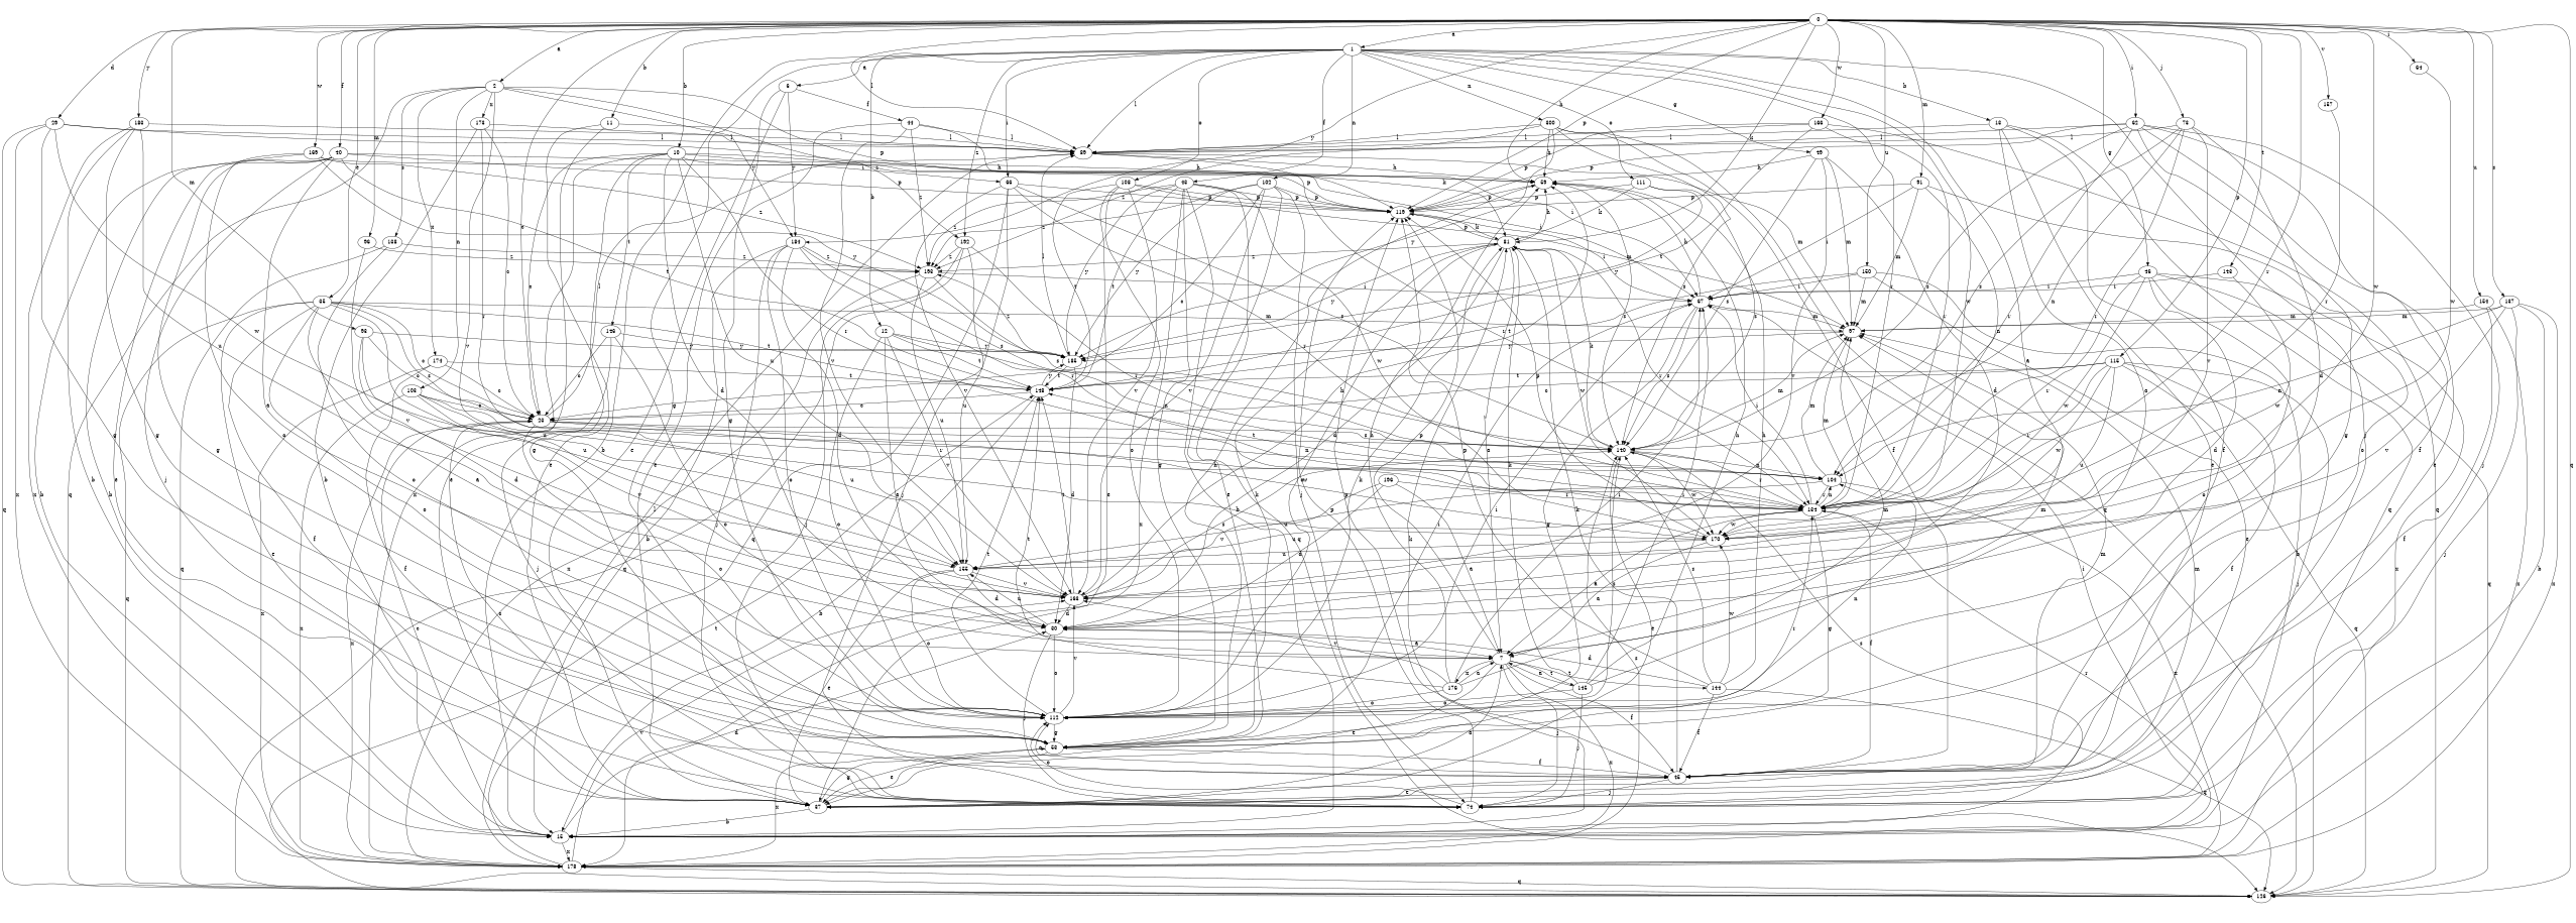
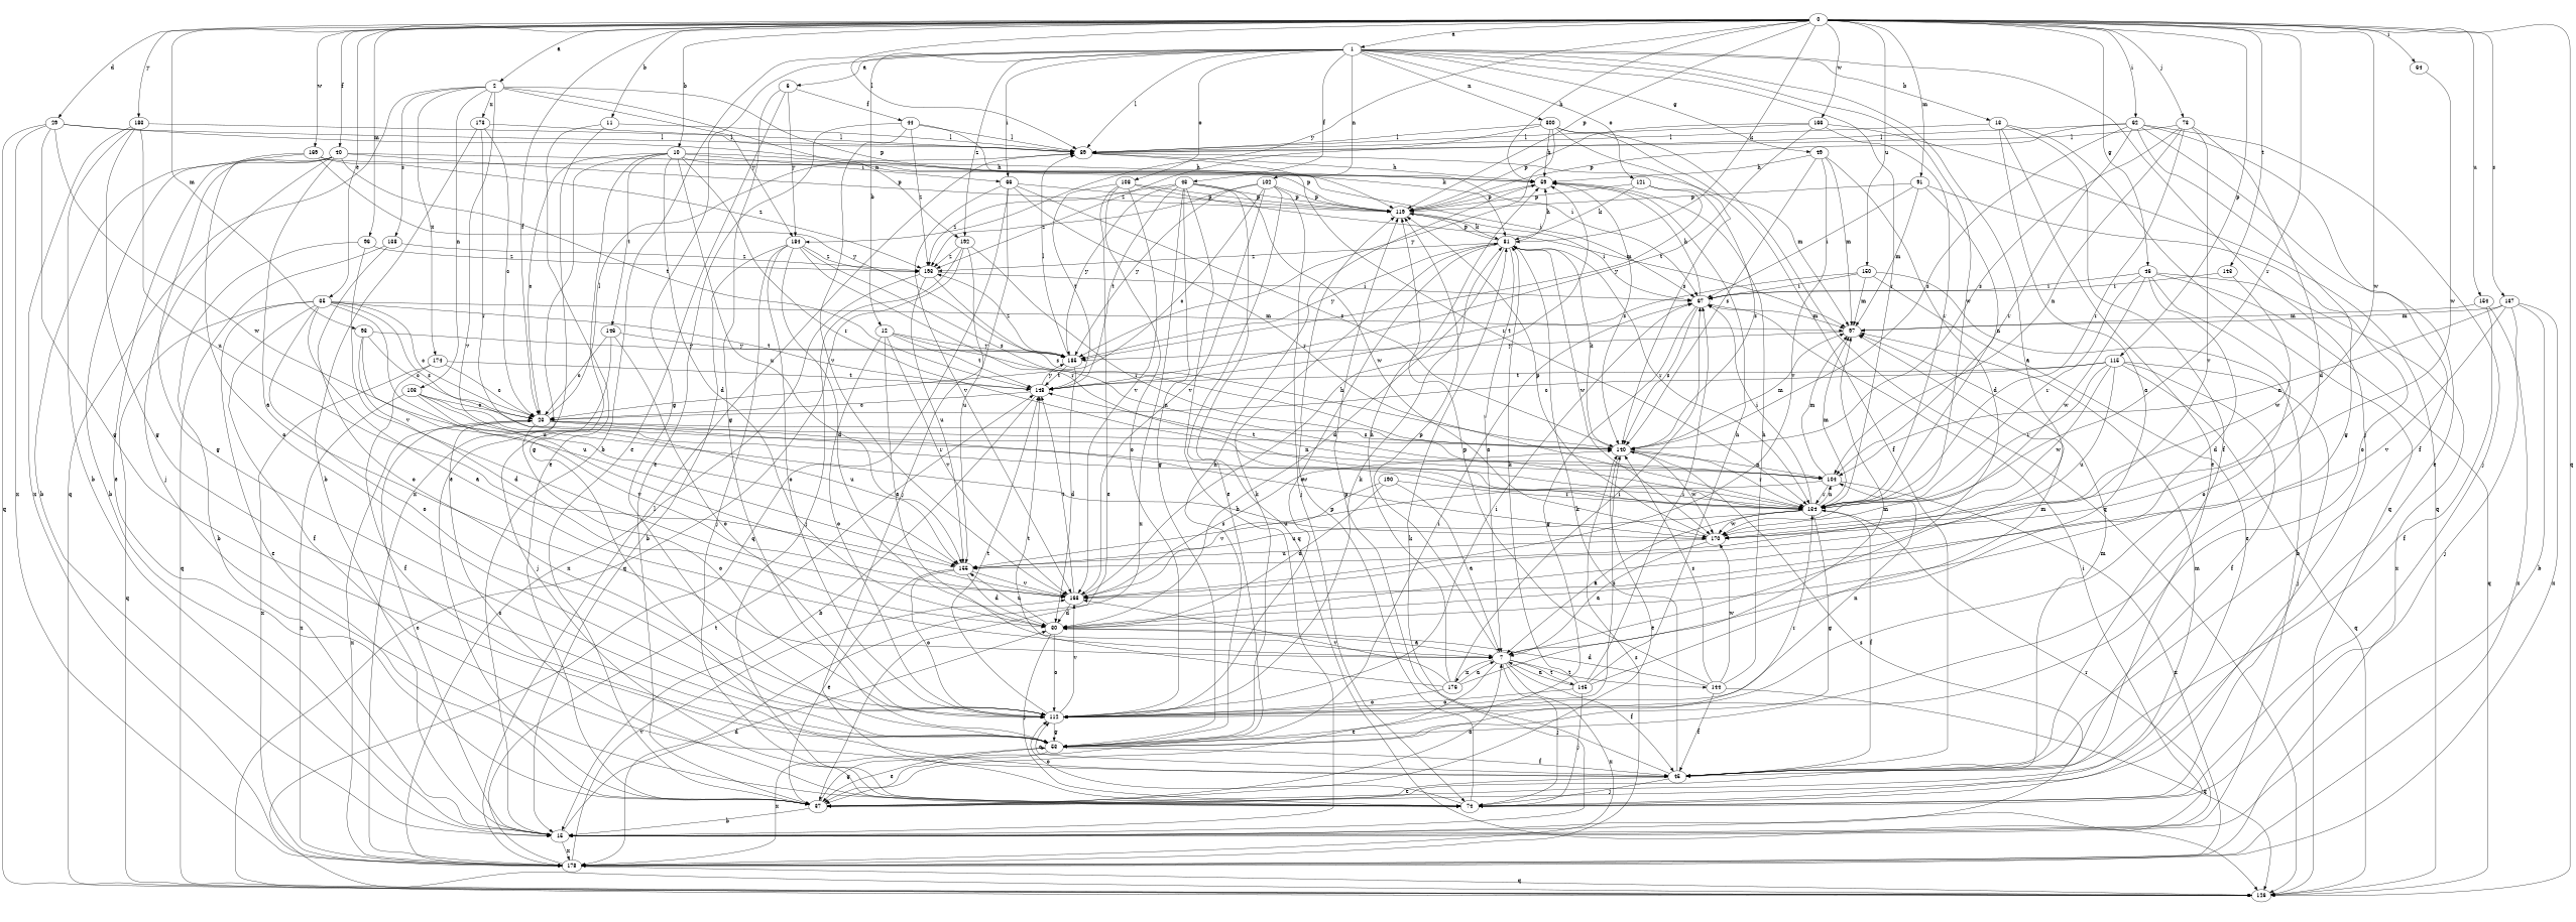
  strict digraph {
    0
    1
    2
    10
    11
    23
    29
    35
    40
    46
    59
    62
    64
    73
    81
    89
    91
    93
    96
    115
    119
    126
    134
    137
    143
    150
    154
-   157
    166
    169
    170
    183
    184
    6
    7
    12
    13
    15
    43
    49
    53
    66
    74
    n44 [label=300]
    102
    108
-   111
+   111 [label=121]
    192
    103
    138
    163
    173
    174
    37
    30
    67
    146
    155
    178
    104
    112
    140
    45
    148
    97
    185
    193
-   190 [label=196]
+   190
    44
    144
    145
    176
    0 -> 1 [label=a]
    0 -> 2 [label=a]
    0 -> 10 [label=b]
    0 -> 11 [label=b]
-   0 -> 23 [label=c]
+   0 -> 23 [label=f]
    0 -> 29 [label=d]
    0 -> 35 [label=e]
    0 -> 40 [label=f]
    0 -> 46 [label=g]
    0 -> 59 [label=h]
    0 -> 62 [label=i]
    0 -> 64 [label=i]
    0 -> 73 [label=j]
    0 -> 81 [label=k]
    0 -> 89 [label=l]
    0 -> 91 [label=m]
    0 -> 93 [label=m]
    0 -> 96 [label=m]
    0 -> 115 [label=p]
    0 -> 119 [label=p]
    0 -> 126 [label=q]
    0 -> 134 [label=r]
    0 -> 137 [label=s]
    0 -> 143 [label=t]
    0 -> 150 [label=u]
    0 -> 154 [label=u]
-   0 -> 157 [label=v]
    0 -> 166 [label=w]
    0 -> 169 [label=w]
    0 -> 170 [label=w]
    0 -> 183 [label=y]
    0 -> 184 [label=y]
    1 -> 89 [label=l]
    1 -> 134 [label=r]
    1 -> 170 [label=w]
    1 -> 6 [label=a]
    1 -> 7 [label=a]
    1 -> 12 [label=b]
    1 -> 13 [label=b]
    1 -> 15 [label=b]
    1 -> 43 [label=f]
    1 -> 49 [label=g]
    1 -> 53 [label=g]
    1 -> 66 [label=i]
    1 -> 74 [label=j]
    1 -> n44 [label=n]
    1 -> 102 [label=n]
    1 -> 108 [label=o]
    1 -> 111 [label=o]
    1 -> 192 [label=z]
    2 -> 119 [label=p]
    2 -> 126 [label=q]
    2 -> 184 [label=y]
-   2 -> 192 [label=z]
+   2 -> 192 [label=n]
    2 -> 103 [label=n]
    2 -> 138 [label=s]
    2 -> 163 [label=v]
    2 -> 173 [label=x]
    2 -> 174 [label=x]
    10 -> 23 [label=c]
    10 -> 119 [label=p]
    10 -> 134 [label=r]
    10 -> 53 [label=g]
    10 -> 66 [label=i]
    10 -> 37 [label=e]
    10 -> 30 [label=d]
    10 -> 67 [label=i]
    10 -> 146 [label=t]
    10 -> 155 [label=u]
    11 -> 89 [label=l]
    11 -> 37 [label=e]
    11 -> 178 [label=x]
    23 -> 89 [label=l]
    23 -> 170 [label=w]
    23 -> 178 [label=x]
    23 -> 104 [label=n]
    23 -> 112 [label=o]
    23 -> 140 [label=s]
    29 -> 81 [label=k]
    29 -> 89 [label=l]
    29 -> 126 [label=q]
    29 -> 170 [label=w]
    29 -> 53 [label=g]
    29 -> 178 [label=x]
    35 -> 23 [label=c]
    35 -> 126 [label=q]
    35 -> 7 [label=a]
    35 -> 37 [label=e]
    35 -> 155 [label=u]
    35 -> 112 [label=o]
    35 -> 140 [label=s]
    35 -> 45 [label=f]
    35 -> 148 [label=t]
    35 -> 97 [label=m]
    40 -> 59 [label=h]
    40 -> 119 [label=p]
    40 -> 7 [label=a]
    40 -> 15 [label=b]
    40 -> 53 [label=g]
    40 -> 74 [label=j]
    40 -> 37 [label=e]
    40 -> 148 [label=t]
    46 -> 126 [label=q]
    46 -> 134 [label=r]
    46 -> 170 [label=w]
    46 -> 30 [label=d]
    46 -> 67 [label=i]
    46 -> 178 [label=x]
    46 -> 112 [label=o]
    59 -> 119 [label=p]
    59 -> 140 [label=s]
    62 -> 89 [label=l]
    62 -> 119 [label=p]
    62 -> 134 [label=r]
    62 -> 53 [label=g]
    62 -> 74 [label=j]
    62 -> 37 [label=e]
    62 -> 140 [label=s]
    62 -> 45 [label=f]
    64 -> 170 [label=w]
    73 -> 89 [label=l]
    73 -> 134 [label=r]
    73 -> 163 [label=v]
    73 -> 30 [label=d]
    73 -> 104 [label=n]
    73 -> 140 [label=s]
    81 -> 59 [label=h]
    81 -> 119 [label=p]
    81 -> 134 [label=r]
    81 -> 170 [label=w]
    81 -> 7 [label=a]
    81 -> 30 [label=d]
    81 -> 112 [label=o]
    81 -> 185 [label=y]
    81 -> 193 [label=z]
    89 -> 59 [label=h]
    89 -> 134 [label=r]
    89 -> 97 [label=m]
    91 -> 119 [label=p]
    91 -> 67 [label=i]
    91 -> 104 [label=n]
    91 -> 112 [label=o]
    91 -> 97 [label=m]
    93 -> 23 [label=c]
    93 -> 30 [label=d]
    93 -> 155 [label=u]
    93 -> 185 [label=y]
+   96 -> 15 [label=b]
    96 -> 163 [label=v]
    96 -> 193 [label=z]
    115 -> 23 [label=c]
    115 -> 126 [label=q]
    115 -> 134 [label=r]
    115 -> 170 [label=w]
    115 -> 74 [label=j]
    115 -> 155 [label=u]
    115 -> 45 [label=f]
    115 -> 148 [label=t]
    119 -> 81 [label=k]
    119 -> 67 [label=i]
    134 -> 170 [label=w]
    134 -> 7 [label=a]
    134 -> 53 [label=g]
    134 -> 67 [label=i]
    134 -> 155 [label=u]
    134 -> 104 [label=n]
    134 -> 45 [label=f]
    134 -> 97 [label=m]
    137 -> 15 [label=b]
    137 -> 74 [label=j]
    137 -> 163 [label=v]
    137 -> 178 [label=x]
    137 -> 104 [label=n]
    137 -> 97 [label=m]
    143 -> 170 [label=w]
    143 -> 67 [label=i]
    150 -> 15 [label=b]
    150 -> 37 [label=e]
    150 -> 67 [label=i]
    150 -> 148 [label=t]
    150 -> 97 [label=m]
    154 -> 178 [label=x]
    154 -> 45 [label=f]
    154 -> 97 [label=m]
-   157 -> 134 [label=r]
    166 -> 89 [label=l]
    166 -> 119 [label=p]
    166 -> 126 [label=q]
    166 -> 134 [label=r]
    166 -> 148 [label=t]
    169 -> 59 [label=h]
    169 -> 15 [label=b]
    169 -> 112 [label=o]
    169 -> 185 [label=y]
    169 -> 193 [label=z]
    170 -> 119 [label=p]
    170 -> 7 [label=a]
    170 -> 155 [label=u]
    183 -> 89 [label=l]
    183 -> 15 [label=b]
    183 -> 53 [label=g]
    183 -> 155 [label=u]
    183 -> 178 [label=x]
    184 -> 134 [label=r]
    184 -> 15 [label=b]
    184 -> 74 [label=j]
    184 -> 30 [label=d]
    184 -> 112 [label=o]
    184 -> 140 [label=s]
    184 -> 193 [label=z]
    6 -> 184 [label=y]
    6 -> 53 [label=g]
    6 -> 37 [label=e]
    6 -> 44 [label=f]
    7 -> 119 [label=p]
    7 -> 74 [label=j]
    7 -> 37 [label=e]
    7 -> 178 [label=x]
    7 -> 45 [label=f]
    7 -> 144 [label=t]
    7 -> 145 [label=t]
    7 -> 176 [label=x]
    12 -> 7 [label=a]
    12 -> 163 [label=v]
    12 -> 104 [label=n]
    12 -> 112 [label=o]
    12 -> 148 [label=t]
    12 -> 185 [label=y]
    13 -> 89 [label=l]
    13 -> 126 [label=q]
    13 -> 7 [label=a]
    13 -> 37 [label=e]
    13 -> 45 [label=f]
    15 -> 23 [label=c]
    15 -> 81 [label=k]
    15 -> 134 [label=r]
    15 -> 30 [label=d]
    15 -> 67 [label=i]
    15 -> 178 [label=x]
    15 -> 140 [label=s]
    43 -> 119 [label=p]
    43 -> 126 [label=q]
    43 -> 170 [label=w]
    43 -> 15 [label=b]
    43 -> 53 [label=g]
    43 -> 178 [label=x]
    43 -> 148 [label=t]
    43 -> 185 [label=y]
    43 -> 193 [label=z]
    49 -> 59 [label=h]
    49 -> 163 [label=v]
    49 -> 30 [label=d]
    49 -> 140 [label=s]
    49 -> 97 [label=m]
    53 -> 59 [label=h]
    53 -> 81 [label=k]
    53 -> 134 [label=r]
    53 -> 37 [label=e]
    53 -> 67 [label=i]
    53 -> 178 [label=x]
    53 -> 45 [label=f]
    66 -> 119 [label=p]
    66 -> 126 [label=q]
    66 -> 134 [label=r]
    66 -> 74 [label=j]
    66 -> 163 [label=v]
    66 -> 140 [label=s]
    74 -> 23 [label=c]
    74 -> 119 [label=p]
    74 -> 112 [label=o]
    74 -> 97 [label=m]
    n44 -> 59 [label=h]
    n44 -> 89 [label=l]
    n44 -> 126 [label=q]
    n44 -> 140 [label=s]
    n44 -> 45 [label=f]
    n44 -> 185 [label=y]
    n44 -> 193 [label=z]
    102 -> 23 [label=c]
    102 -> 119 [label=p]
    102 -> 74 [label=j]
    102 -> 163 [label=v]
    102 -> 37 [label=e]
    102 -> 185 [label=y]
    102 -> 193 [label=z]
    108 -> 119 [label=p]
    108 -> 163 [label=v]
    108 -> 37 [label=e]
    108 -> 112 [label=o]
    108 -> 148 [label=t]
    108 -> 97 [label=m]
    111 -> 81 [label=k]
    111 -> 119 [label=p]
    111 -> 140 [label=s]
    111 -> 185 [label=y]
    192 -> 126 [label=q]
    192 -> 134 [label=r]
    192 -> 74 [label=j]
    192 -> 155 [label=u]
    192 -> 193 [label=z]
    103 -> 23 [label=c]
    103 -> 134 [label=r]
    103 -> 163 [label=v]
    103 -> 155 [label=u]
    103 -> 178 [label=x]
    138 -> 126 [label=q]
    138 -> 112 [label=o]
    138 -> 193 [label=z]
    163 -> 59 [label=h]
    163 -> 30 [label=d]
    163 -> 140 [label=s]
    163 -> 148 [label=t]
    173 -> 23 [label=c]
    173 -> 89 [label=l]
    173 -> 134 [label=r]
    173 -> 15 [label=b]
    174 -> 23 [label=c]
    174 -> 178 [label=x]
    174 -> 45 [label=f]
    174 -> 148 [label=t]
    37 -> 7 [label=a]
    37 -> 15 [label=b]
    37 -> 53 [label=g]
    30 -> 7 [label=a]
    30 -> 74 [label=j]
    30 -> 155 [label=u]
    30 -> 112 [label=o]
    67 -> 59 [label=h]
    67 -> 53 [label=g]
    67 -> 140 [label=s]
    67 -> 97 [label=m]
    146 -> 23 [label=c]
    146 -> 74 [label=j]
    146 -> 112 [label=o]
    146 -> 185 [label=y]
    155 -> 163 [label=v]
    155 -> 37 [label=e]
    155 -> 30 [label=d]
    155 -> 112 [label=o]
    178 -> 89 [label=l]
    178 -> 126 [label=q]
    178 -> 163 [label=v]
    178 -> 140 [label=s]
    178 -> 148 [label=t]
    104 -> 134 [label=r]
    104 -> 155 [label=u]
    104 -> 178 [label=x]
    104 -> 148 [label=t]
    104 -> 97 [label=m]
    112 -> 81 [label=k]
    112 -> 53 [label=g]
    112 -> 163 [label=v]
    112 -> 67 [label=i]
    112 -> 104 [label=n]
    112 -> 140 [label=s]
    112 -> 148 [label=t]
    140 -> 81 [label=k]
    140 -> 134 [label=r]
    140 -> 170 [label=w]
    140 -> 37 [label=e]
    140 -> 104 [label=n]
    140 -> 97 [label=m]
    45 -> 81 [label=k]
    45 -> 119 [label=p]
    45 -> 74 [label=j]
    45 -> 37 [label=e]
    45 -> 112 [label=o]
    45 -> 97 [label=m]
    148 -> 23 [label=c]
    148 -> 15 [label=b]
    148 -> 185 [label=y]
    97 -> 185 [label=y]
    185 -> 89 [label=l]
    185 -> 30 [label=d]
    185 -> 148 [label=t]
    185 -> 193 [label=z]
    193 -> 67 [label=i]
    193 -> 155 [label=u]
    193 -> 178 [label=x]
    193 -> 140 [label=s]
    190 -> 134 [label=r]
    190 -> 7 [label=a]
    190 -> 163 [label=v]
    190 -> 30 [label=d]
    44 -> 89 [label=l]
    44 -> 163 [label=v]
    44 -> 37 [label=e]
    44 -> 67 [label=i]
    44 -> 193 [label=z]
    144 -> 59 [label=h]
    144 -> 119 [label=p]
    144 -> 126 [label=q]
    144 -> 170 [label=w]
    144 -> 30 [label=d]
    144 -> 140 [label=s]
    144 -> 45 [label=f]
    145 -> 59 [label=h]
    145 -> 81 [label=k]
    145 -> 7 [label=a]
    145 -> 74 [label=j]
    145 -> 67 [label=i]
    145 -> 112 [label=o]
    145 -> 97 [label=m]
    176 -> 59 [label=h]
    176 -> 7 [label=a]
    176 -> 163 [label=v]
    176 -> 67 [label=i]
    176 -> 112 [label=o]
    176 -> 148 [label=t]
    176 -> 97 [label=m]
  }
